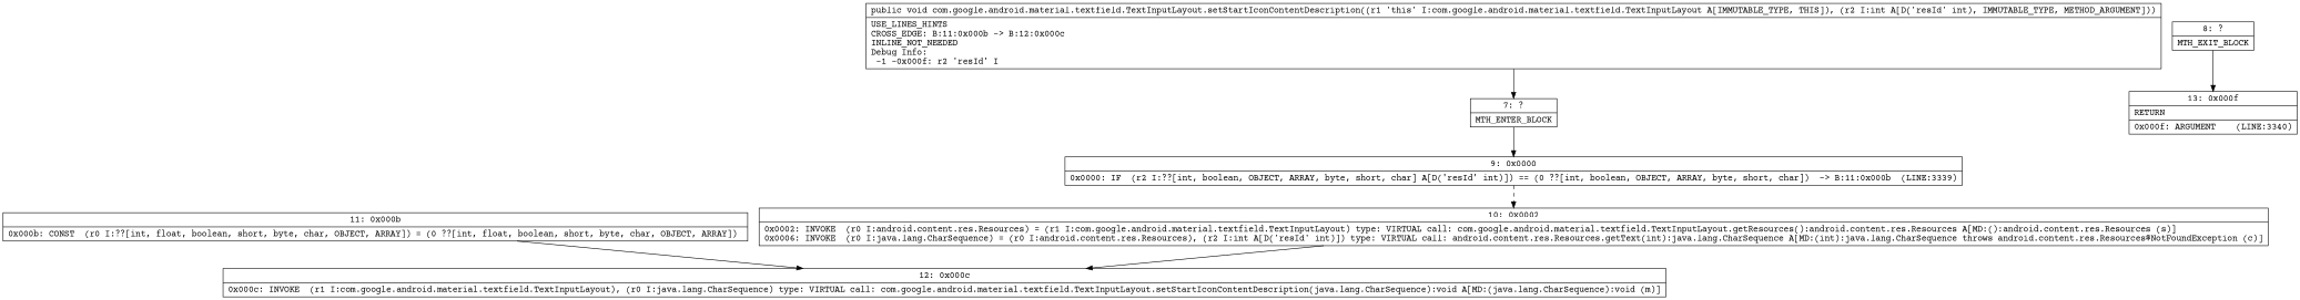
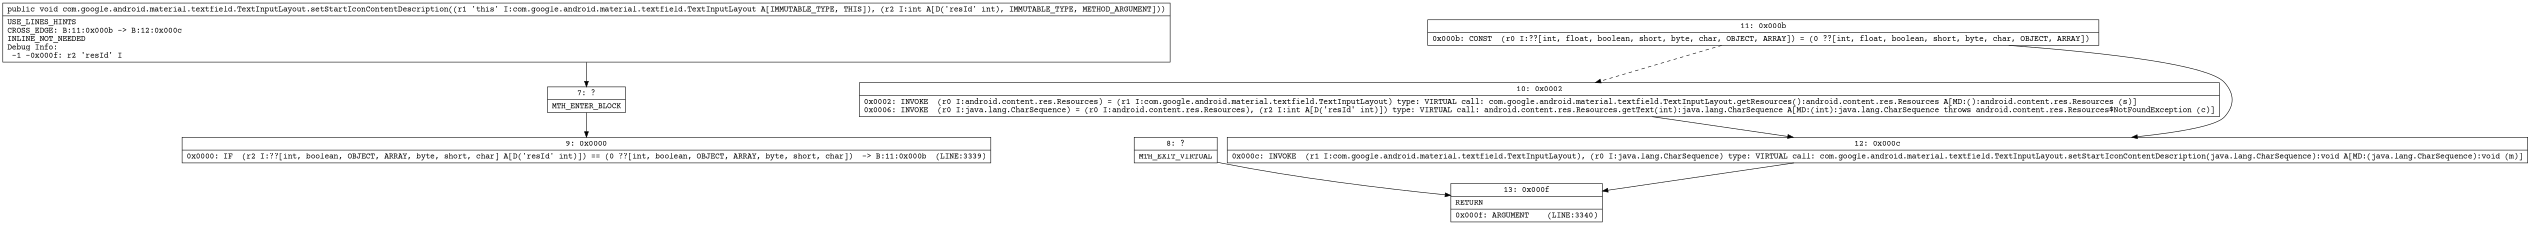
  digraph {
    fontname="Courier Prime"
    node [fontname="Courier Prime" shape=record]
    edge [fontname="Courier Prime"]
    n1 [label="{7\:\ ?|MTH_ENTER_BLOCK\l}"]
    n2 [label="{9\:\ 0x0000|0x0000: IF  (r2 I:??[int, boolean, OBJECT, ARRAY, byte, short, char] A[D('resId' int)]) == (0 ??[int, boolean, OBJECT, ARRAY, byte, short, char])  \-\> B:11:0x000b  (LINE:3339)\l}"]
    n3 [label="{10\:\ 0x0002|0x0002: INVOKE  (r0 I:android.content.res.Resources) = (r1 I:com.google.android.material.textfield.TextInputLayout) type: VIRTUAL call: com.google.android.material.textfield.TextInputLayout.getResources():android.content.res.Resources A[MD:():android.content.res.Resources (s)]\l0x0006: INVOKE  (r0 I:java.lang.CharSequence) = (r0 I:android.content.res.Resources), (r2 I:int A[D('resId' int)]) type: VIRTUAL call: android.content.res.Resources.getText(int):java.lang.CharSequence A[MD:(int):java.lang.CharSequence throws android.content.res.Resources$NotFoundException (c)]\l}"]
    n4 [label="{12\:\ 0x000c|0x000c: INVOKE  (r1 I:com.google.android.material.textfield.TextInputLayout), (r0 I:java.lang.CharSequence) type: VIRTUAL call: com.google.android.material.textfield.TextInputLayout.setStartIconContentDescription(java.lang.CharSequence):void A[MD:(java.lang.CharSequence):void (m)]\l}"]
    n5 [label="{11\:\ 0x000b|0x000b: CONST  (r0 I:??[int, float, boolean, short, byte, char, OBJECT, ARRAY]) = (0 ??[int, float, boolean, short, byte, char, OBJECT, ARRAY]) \l}"]
    n6 [label="{13\:\ 0x000f|RETURN\l|0x000f: ARGUMENT    (LINE:3340)\l}"]
-   n7 [label="{8\:\ ?|MTH_EXIT_BLOCK\l}"]
+   n7 [label="{8\:\ ?|MTH_EXIT_VIRTUAL\l}"]
    n8 [label="{public void com.google.android.material.textfield.TextInputLayout.setStartIconContentDescription((r1 'this' I:com.google.android.material.textfield.TextInputLayout A[IMMUTABLE_TYPE, THIS]), (r2 I:int A[D('resId' int), IMMUTABLE_TYPE, METHOD_ARGUMENT]))  | USE_LINES_HINTS\lCROSS_EDGE: B:11:0x000b \-\> B:12:0x000c\lINLINE_NOT_NEEDED\lDebug Info:\l  \-1 \-0x000f: r2 'resId' I\l}"]
    n1 -> n2
-   n2 -> n3 [style=dashed]
+   n5 -> n3 [style=dashed]
    n3 -> n4
+   n4 -> n6
    n5 -> n4
    n7 -> n6
    n8 -> n1
  }
